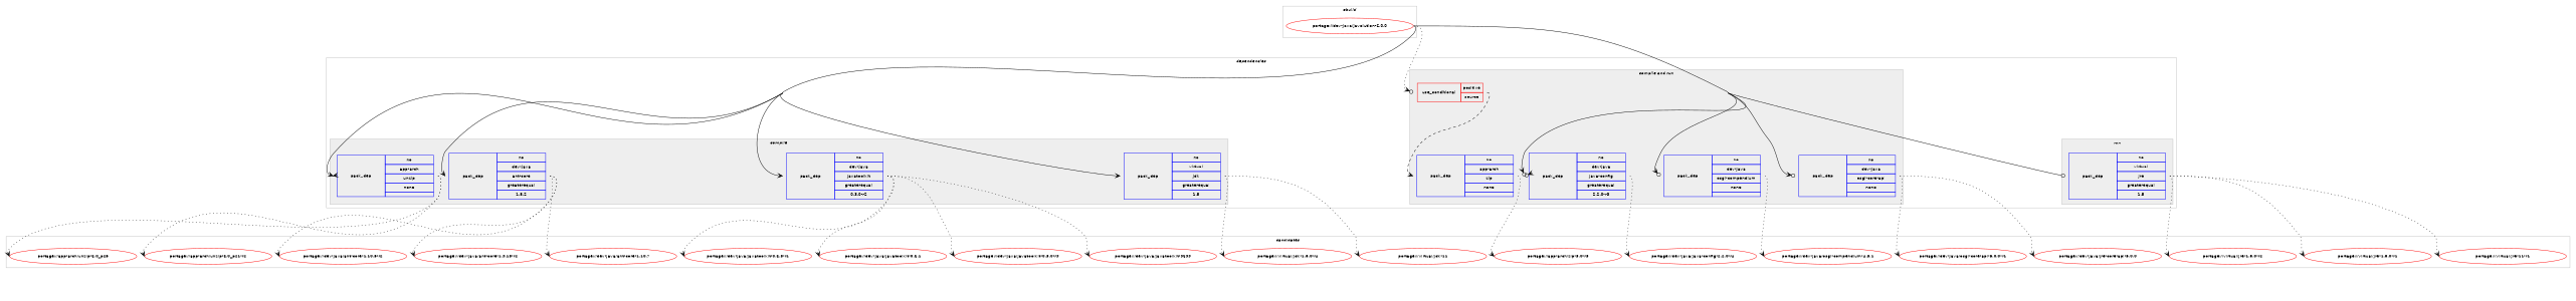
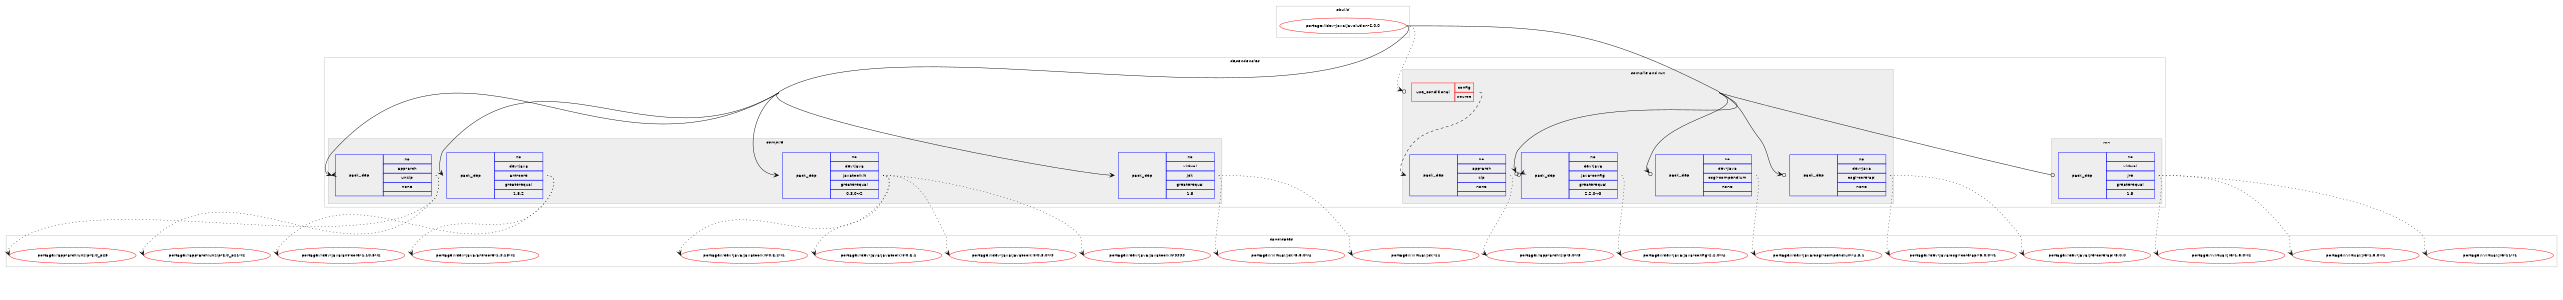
  digraph {
    compound=true
    concentrate=true
    fontname=Helvetica
    fontsize=10
    newrank=true
    rankdir=TB
    ranksep=1.5
    node [color=red fontname=Helvetica fontsize=10]
    edge [arrowhead=vee headport=w style=dotted tailport=e weight=100]
    n1 [label="portage://dev-java/javolution-6.0.0" width=4]
    n2 [color=blue label=<<TABLE BORDER="0" CELLBORDER="1" CELLSPACING="0" CELLPADDING="4" WIDTH="220"><TR><TD ROWSPAN="6" CELLPADDING="30">pack_dep</TD></TR><TR><TD WIDTH="110">no</TD></TR><TR><TD>app-arch</TD></TR><TR><TD>unzip</TD></TR><TR><TD>none</TD></TR><TR><TD></TD></TR></TABLE>> shape=none]
    n3 [color=blue label=<<TABLE BORDER="0" CELLBORDER="1" CELLSPACING="0" CELLPADDING="4" WIDTH="220"><TR><TD ROWSPAN="6" CELLPADDING="30">pack_dep</TD></TR><TR><TD WIDTH="110">no</TD></TR><TR><TD>dev-java</TD></TR><TR><TD>ant-core</TD></TR><TR><TD>greaterequal</TD></TR><TR><TD>1.8.2</TD></TR></TABLE>> shape=none]
    n4 [color=blue label=<<TABLE BORDER="0" CELLBORDER="1" CELLSPACING="0" CELLPADDING="4" WIDTH="220"><TR><TD ROWSPAN="6" CELLPADDING="30">pack_dep</TD></TR><TR><TD WIDTH="110">no</TD></TR><TR><TD>dev-java</TD></TR><TR><TD>javatoolkit</TD></TR><TR><TD>greaterequal</TD></TR><TR><TD>0.3.0-r2</TD></TR></TABLE>> shape=none]
    n5 [color=blue label=<<TABLE BORDER="0" CELLBORDER="1" CELLSPACING="0" CELLPADDING="4" WIDTH="220"><TR><TD ROWSPAN="6" CELLPADDING="30">pack_dep</TD></TR><TR><TD WIDTH="110">no</TD></TR><TR><TD>virtual</TD></TR><TR><TD>jdk</TD></TR><TR><TD>greaterequal</TD></TR><TR><TD>1.5</TD></TR></TABLE>> shape=none]
    n6 [color=blue label=<<TABLE BORDER="0" CELLBORDER="1" CELLSPACING="0" CELLPADDING="4" WIDTH="220"><TR><TD ROWSPAN="6" CELLPADDING="30">pack_dep</TD></TR><TR><TD WIDTH="110">no</TD></TR><TR><TD>app-arch</TD></TR><TR><TD>zip</TD></TR><TR><TD>none</TD></TR><TR><TD></TD></TR></TABLE>> shape=none]
-   n7 [label=<<TABLE BORDER="0" CELLBORDER="1" CELLSPACING="0" CELLPADDING="4"><TR><TD ROWSPAN="3" CELLPADDING="10">use_conditional</TD></TR><TR><TD>positive</TD></TR><TR><TD>source</TD></TR></TABLE>> shape=none]
+   n7 [label=<<TABLE BORDER="0" CELLBORDER="1" CELLSPACING="0" CELLPADDING="4"><TR><TD ROWSPAN="3" CELLPADDING="10">use_conditional</TD></TR><TR><TD>config</TD></TR><TR><TD>source</TD></TR></TABLE>> shape=none]
    n8 [color=blue label=<<TABLE BORDER="0" CELLBORDER="1" CELLSPACING="0" CELLPADDING="4" WIDTH="220"><TR><TD ROWSPAN="6" CELLPADDING="30">pack_dep</TD></TR><TR><TD WIDTH="110">no</TD></TR><TR><TD>dev-java</TD></TR><TR><TD>java-config</TD></TR><TR><TD>greaterequal</TD></TR><TR><TD>2.2.0-r3</TD></TR></TABLE>> shape=none]
    n9 [color=blue label=<<TABLE BORDER="0" CELLBORDER="1" CELLSPACING="0" CELLPADDING="4" WIDTH="220"><TR><TD ROWSPAN="6" CELLPADDING="30">pack_dep</TD></TR><TR><TD WIDTH="110">no</TD></TR><TR><TD>dev-java</TD></TR><TR><TD>osgi-compendium</TD></TR><TR><TD>none</TD></TR><TR><TD></TD></TR></TABLE>> shape=none]
    n10 [color=blue label=<<TABLE BORDER="0" CELLBORDER="1" CELLSPACING="0" CELLPADDING="4" WIDTH="220"><TR><TD ROWSPAN="6" CELLPADDING="30">pack_dep</TD></TR><TR><TD WIDTH="110">no</TD></TR><TR><TD>dev-java</TD></TR><TR><TD>osgi-core-api</TD></TR><TR><TD>none</TD></TR><TR><TD></TD></TR></TABLE>> shape=none]
    n11 [color=blue label=<<TABLE BORDER="0" CELLBORDER="1" CELLSPACING="0" CELLPADDING="4" WIDTH="220"><TR><TD ROWSPAN="6" CELLPADDING="30">pack_dep</TD></TR><TR><TD WIDTH="110">no</TD></TR><TR><TD>virtual</TD></TR><TR><TD>jre</TD></TR><TR><TD>greaterequal</TD></TR><TR><TD>1.5</TD></TR></TABLE>> shape=none]
    n12 [label="portage://app-arch/unzip-6.0_p21-r2" width=4]
    n13 [label="portage://app-arch/unzip-6.0_p25" width=4]
    n14 [label="portage://dev-java/ant-core-1.10.5-r2" width=4]
-   n15 [label="portage://dev-java/ant-core-1.10.7" width=4]
    n16 [label="portage://dev-java/ant-core-1.9.13-r2" width=4]
    n17 [label="portage://dev-java/javatoolkit-0.3.0-r9" width=4]
    n18 [label="portage://dev-java/javatoolkit-0.6.1" width=4]
-   n19 [label="portage://dev-java/javatoolkit-0.6.3-r1" width=4]
-   n20 [label="portage://dev-java/javatoolkit-9699" width=4]
-   n21 [label="portage://virtual/jdk-1.8.0-r4" width=4]
+   n19 [label="portage://dev-java/javatoolkit-0.6.2-r1" width=4]
+   n20 [label="portage://dev-java/javatoolkit-9999" width=4]
+   n21 [label="portage://virtual/jdk-5.8.0-r4" width=4]
    n22 [label="portage://virtual/jdk-11" width=4]
    n23 [label="portage://app-arch/zip-3.0-r3" width=4]
    n24 [label="portage://dev-java/java-config-2.2.0-r4" width=4]
    n25 [label="portage://dev-java/osgi-compendium-4.3.1" width=4]
    n26 [label="portage://dev-java/jre-core-api-5.0.0" width=4]
    n27 [label="portage://dev-java/osgi-core-api-5.0.0-r1" width=4]
    n28 [label="portage://virtual/jre-1.8.0-r1" width=4]
    n29 [label="portage://virtual/jre-1.8.0-r2" width=4]
    n30 [label="portage://virtual/jre-11-r1" width=4]
    subgraph cluster_1 {
      color=gray
      label=<<i>ebuild</i>>
      rank=same
      n1
    }
    subgraph cluster_2 {
      color=gray
      label=<<i>dependencies</i>>
      subgraph cluster_3 {
        color=gray
        fillcolor="#eeeeee"
        label=<<i>compile</i>>
        style=filled
        subgraph sub_4 {
          color=gray
          fillcolor="#eeeeee"
          label=<<i>compile</i>>
          style=filled
          n2
        }
        subgraph sub_5 {
          color=gray
          fillcolor="#eeeeee"
          label=<<i>compile</i>>
          style=filled
          n3
        }
        subgraph sub_6 {
          color=gray
          fillcolor="#eeeeee"
          label=<<i>compile</i>>
          style=filled
          n4
        }
        subgraph sub_7 {
          color=gray
          fillcolor="#eeeeee"
          label=<<i>compile</i>>
          style=filled
          n5
        }
      }
      subgraph cluster_8 {
        color=gray
        fillcolor="#eeeeee"
        label=<<i>compile and run</i>>
        style=filled
        subgraph sub_9 {
          color=gray
          fillcolor="#eeeeee"
          label=<<i>compile and run</i>>
          style=filled
          n7
          subgraph sub_10 {
            color=gray
            fillcolor="#eeeeee"
            label=<<i>compile and run</i>>
            style=filled
            n6
          }
        }
        subgraph sub_11 {
          color=gray
          fillcolor="#eeeeee"
          label=<<i>compile and run</i>>
          style=filled
          n8
        }
        subgraph sub_12 {
          color=gray
          fillcolor="#eeeeee"
          label=<<i>compile and run</i>>
          style=filled
          n9
        }
        subgraph sub_13 {
          color=gray
          fillcolor="#eeeeee"
          label=<<i>compile and run</i>>
          style=filled
          n10
        }
      }
      subgraph cluster_14 {
        color=gray
        fillcolor="#eeeeee"
        label=<<i>run</i>>
        style=filled
        subgraph sub_15 {
          color=gray
          fillcolor="#eeeeee"
          label=<<i>run</i>>
          style=filled
          n11
        }
      }
    }
    subgraph cluster_16 {
      color=gray
      label=<<i>candidates</i>>
      rank=same
      subgraph sub_17 {
        color=black
        label=<<i>candidates</i>>
        nodesep=1
        rank=same
        n12
        n13
      }
      subgraph sub_18 {
        color=black
        label=<<i>candidates</i>>
        nodesep=1
        rank=same
        n14
-       n15
        n16
      }
      subgraph sub_19 {
        color=black
        label=<<i>candidates</i>>
        nodesep=1
        rank=same
        n17
        n18
        n19
        n20
      }
      subgraph sub_20 {
        color=black
        label=<<i>candidates</i>>
        nodesep=1
        rank=same
        n21
        n22
      }
      subgraph sub_21 {
        color=black
        label=<<i>candidates</i>>
        nodesep=1
        rank=same
        n23
      }
      subgraph sub_22 {
        color=black
        label=<<i>candidates</i>>
        nodesep=1
        rank=same
        n24
      }
      subgraph sub_23 {
        color=black
        label=<<i>candidates</i>>
        nodesep=1
        rank=same
        n25
      }
      subgraph sub_24 {
        color=black
        label=<<i>candidates</i>>
        nodesep=1
        rank=same
        n26
        n27
      }
      subgraph sub_25 {
        color=black
        label=<<i>candidates</i>>
        nodesep=1
        rank=same
        n28
        n29
        n30
      }
    }
    n1 -> n2 [style=solid weight=20]
    n1 -> n3 [style=solid weight=20]
    n1 -> n4 [style=solid weight=20]
    n1 -> n5 [style=solid weight=20]
    n1 -> n7 [arrowhead=odotvee weight=20]
    n1 -> n8 [arrowhead=odotvee style=solid weight=20]
    n1 -> n9 [arrowhead=odotvee style=solid weight=20]
    n1 -> n10 [arrowhead=odotvee style=solid weight=20]
    n1 -> n11 [arrowhead=odot style=solid weight=20]
    n2 -> n12
    n2 -> n13
    n3 -> n14
-   n3 -> n15
    n3 -> n16
    n4 -> n17
    n4 -> n18
    n4 -> n19
    n4 -> n20
    n5 -> n21
    n5 -> n22
    n6 -> n23
    n7 -> n6 [style=dashed weight=20]
    n8 -> n24
    n9 -> n25
    n10 -> n26
    n10 -> n27
    n11 -> n28
    n11 -> n29
    n11 -> n30
  }
